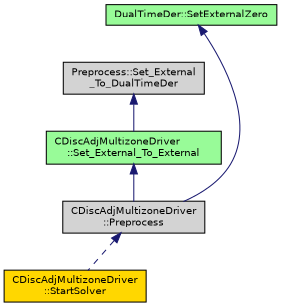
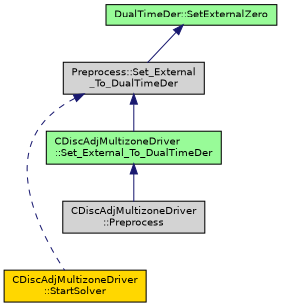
  digraph {
    rankdir=TB
    node [color=black fillcolor=palegreen fontname=Helvetica fontsize=10 shape=record style=filled]
    edge [color=midnightblue dir=back fontname=Helvetica fontsize=10 labelfontname=Helvetica labelfontsize=10 style=solid]
    n1 [fontcolor=black height=0.2 label="DualTimeDer::SetExternalZero" width=0.4]
    n2 [fillcolor=lightgrey height=0.2 label="Preprocess::Set_External\l_To_DualTimeDer" width=0.4]
-   n3 [height=0.2 label="CDiscAdjMultizoneDriver\l::Set_External_To_External" width=0.4]
+   n3 [height=0.2 label="CDiscAdjMultizoneDriver\l::Set_External_To_DualTimeDer" width=0.4]
    n4 [fillcolor=lightgrey height=0.2 label="CDiscAdjMultizoneDriver\l::Preprocess" width=0.4]
    n5 [fillcolor=gold height=0.2 label="CDiscAdjMultizoneDriver\l::StartSolver" width=0.4]
-   n1 -> n4
+   n1 -> n2
    n2 -> n3
    n3 -> n4
-   n4 -> n5 [style=dashed]
+   n2 -> n5 [style=dashed]
  }
